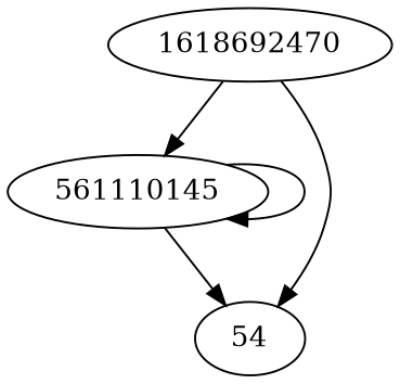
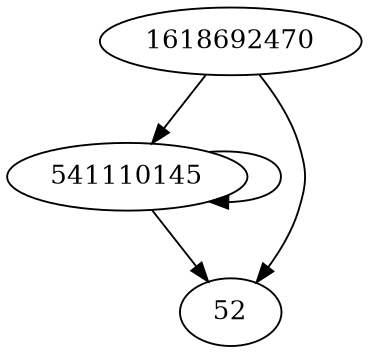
  digraph {
    n1 [label=1618692470]
-   561110145
-   54
+   561110145 [label=541110145]
+   54 [label=52]
    n1 -> 561110145
    n1 -> 54
    561110145 -> 561110145
    561110145 -> 54
  }
